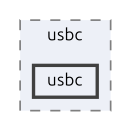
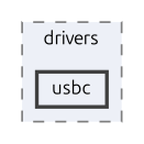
  digraph {
    compound=true
    fontname=Ubuntu
    n1 [color=grey25 fillcolor="#edf0f7" fontname=Ubuntu fontsize=10 height=0.2 label=usbc shape=box style="filled,bold" width=0.4]
    subgraph cluster_1 {
      bgcolor="#edf0f7"
      fontsize=10
-     label=usbc
+     label=drivers
      pencolor=grey50
      style="filled,dashed"
      n1
    }
  }
